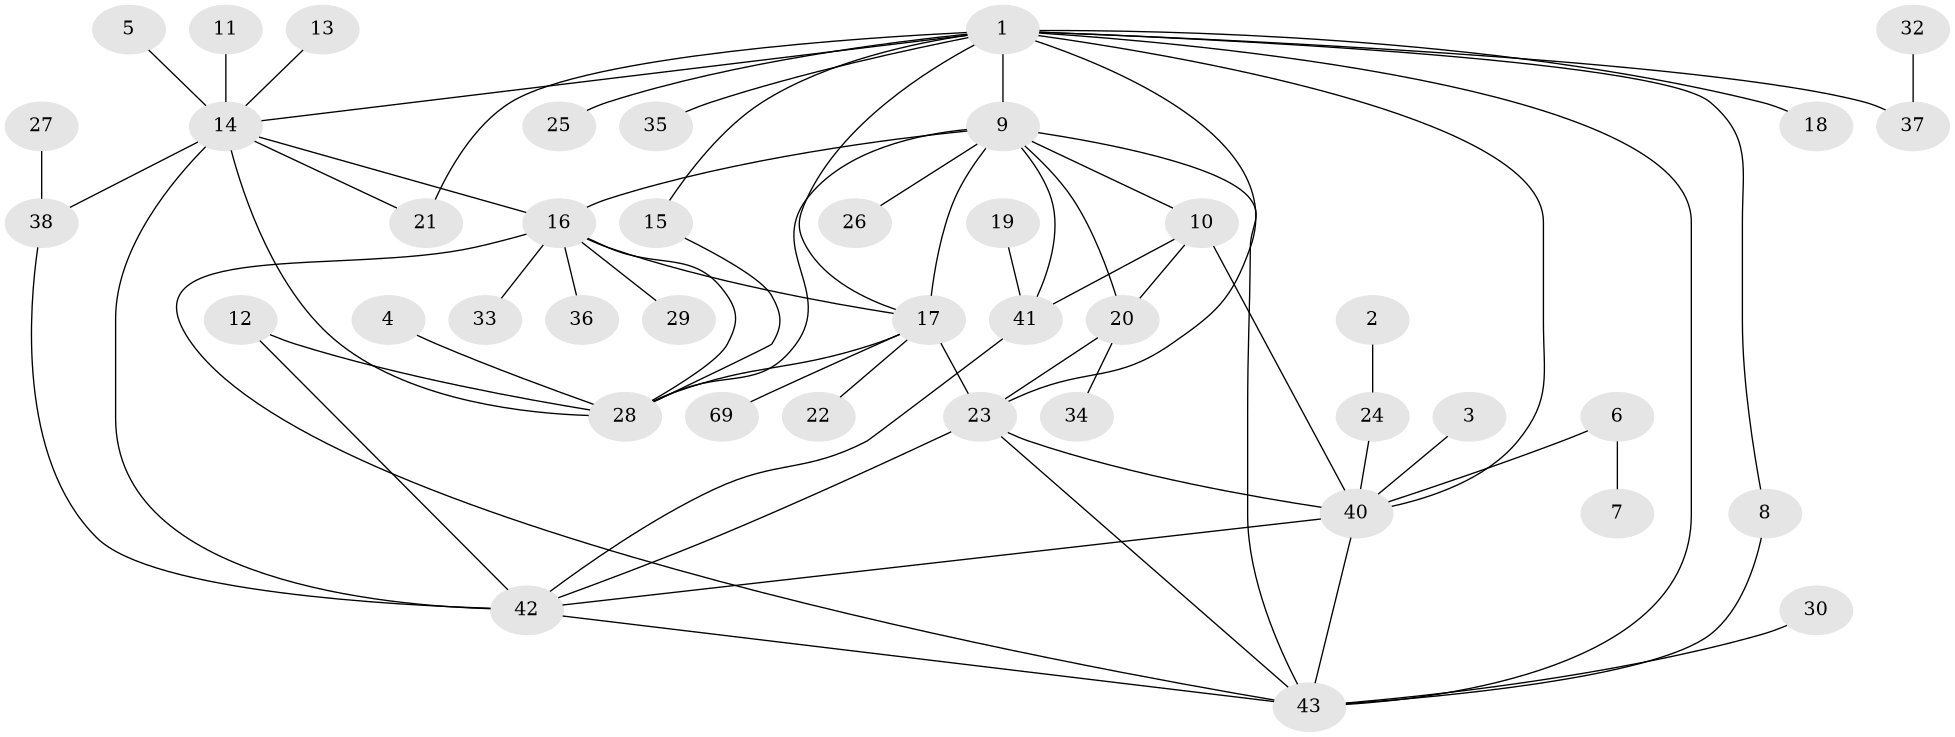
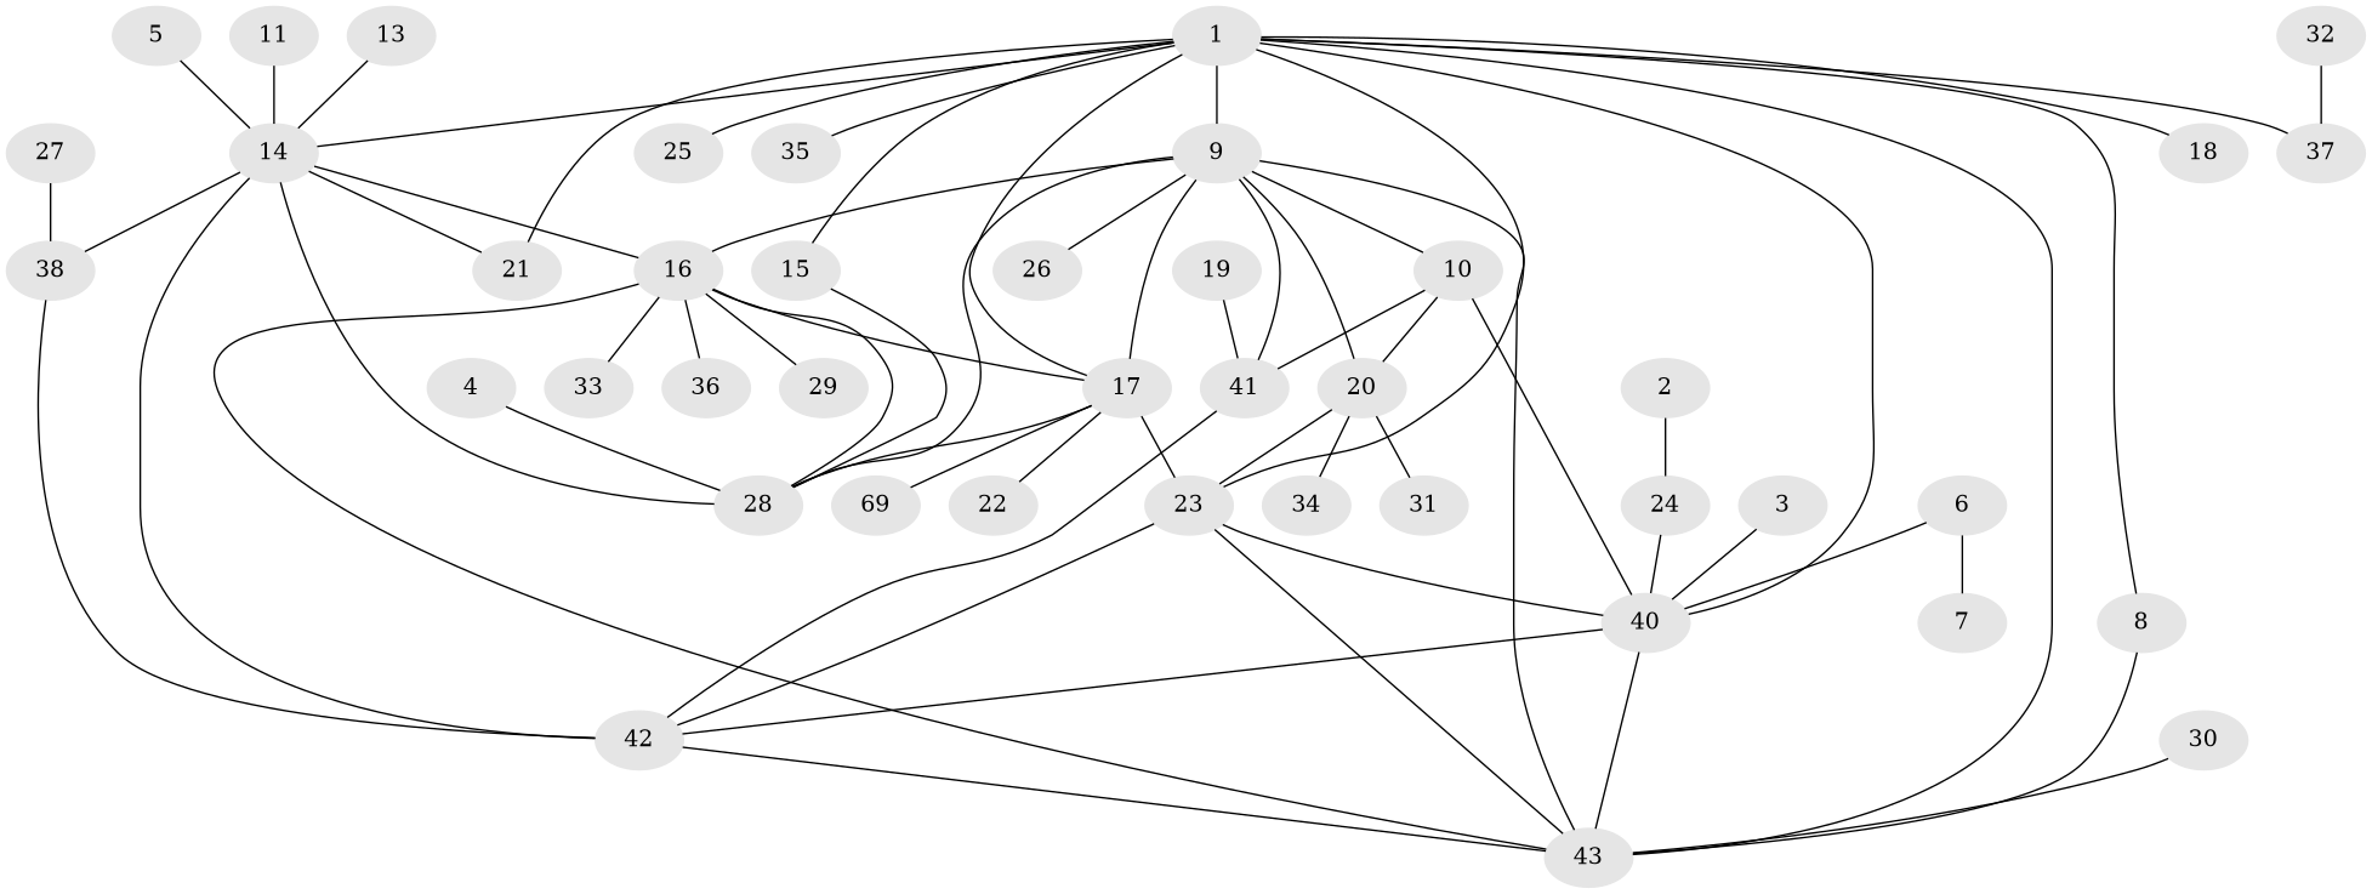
  graph {
    node [color=gray90 style=filled]
    edge [weight=1.0]
    1
    8
    9
    14
    15
    17
    18
    21
    23
    25
    35
    37
    40
    43
    28
    10
    16
    20
    26
    41
    42
    38
    22
    n24 [label=69]
    2
    24
    3
    4
    5
    6
    7
    29
    33
    36
+   31
    34
    30
    11
-   12
    13
    19
    27
    32
    1 -- 8
    1 -- 9
    1 -- 14
    1 -- 15
    1 -- 17
    1 -- 18
    1 -- 21
    1 -- 23
    1 -- 25
    1 -- 35
    1 -- 37
    1 -- 40
    1 -- 43
    8 -- 43
    9 -- 17
    9 -- 43
    9 -- 28
    9 -- 10
    9 -- 16
    9 -- 20
    9 -- 26
    9 -- 41
    14 -- 21
    14 -- 28
    14 -- 16
    14 -- 42 [weight=2.0]
    14 -- 38 [weight=2.0]
    15 -- 28
    17 -- 23
    17 -- 28
    17 -- 22
    17 -- n24
    23 -- 40
    23 -- 43
    23 -- 42
    40 -- 43
    40 -- 42
    10 -- 40
    10 -- 20
    10 -- 41
    16 -- 17
    16 -- 43
    16 -- 28
    16 -- 29
    16 -- 33
    16 -- 36
    20 -- 23
+   20 -- 31
    20 -- 34
    41 -- 42
    42 -- 43
    38 -- 42
    2 -- 24
    24 -- 40
    3 -- 40
    4 -- 28
    5 -- 14
    6 -- 40
    6 -- 7
    30 -- 43
    11 -- 14
-   12 -- 28
-   12 -- 42
    13 -- 14
    19 -- 41
    27 -- 38
    32 -- 37
  }
